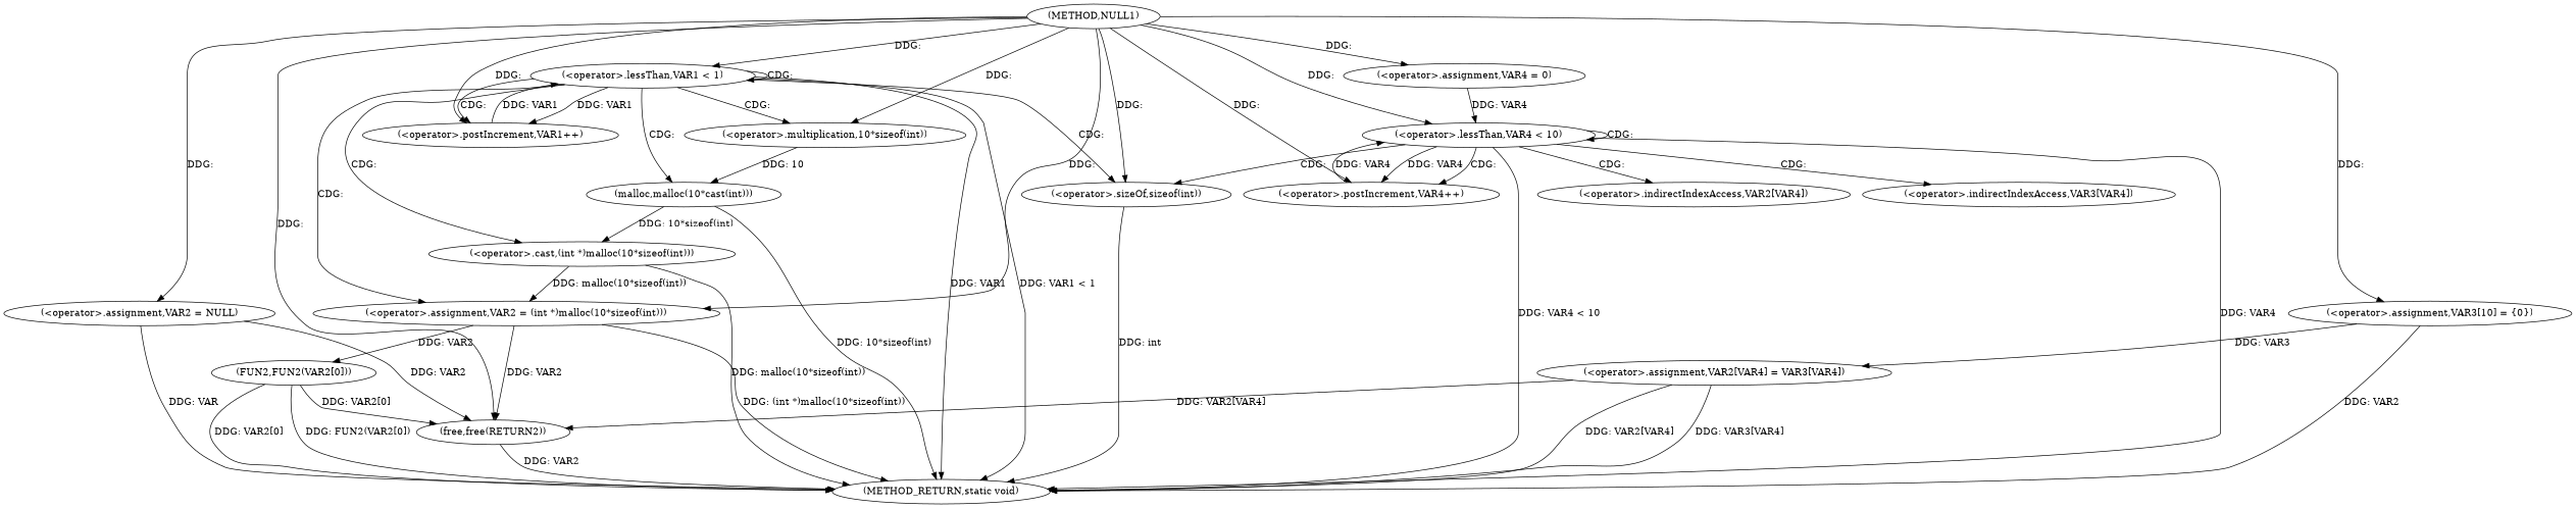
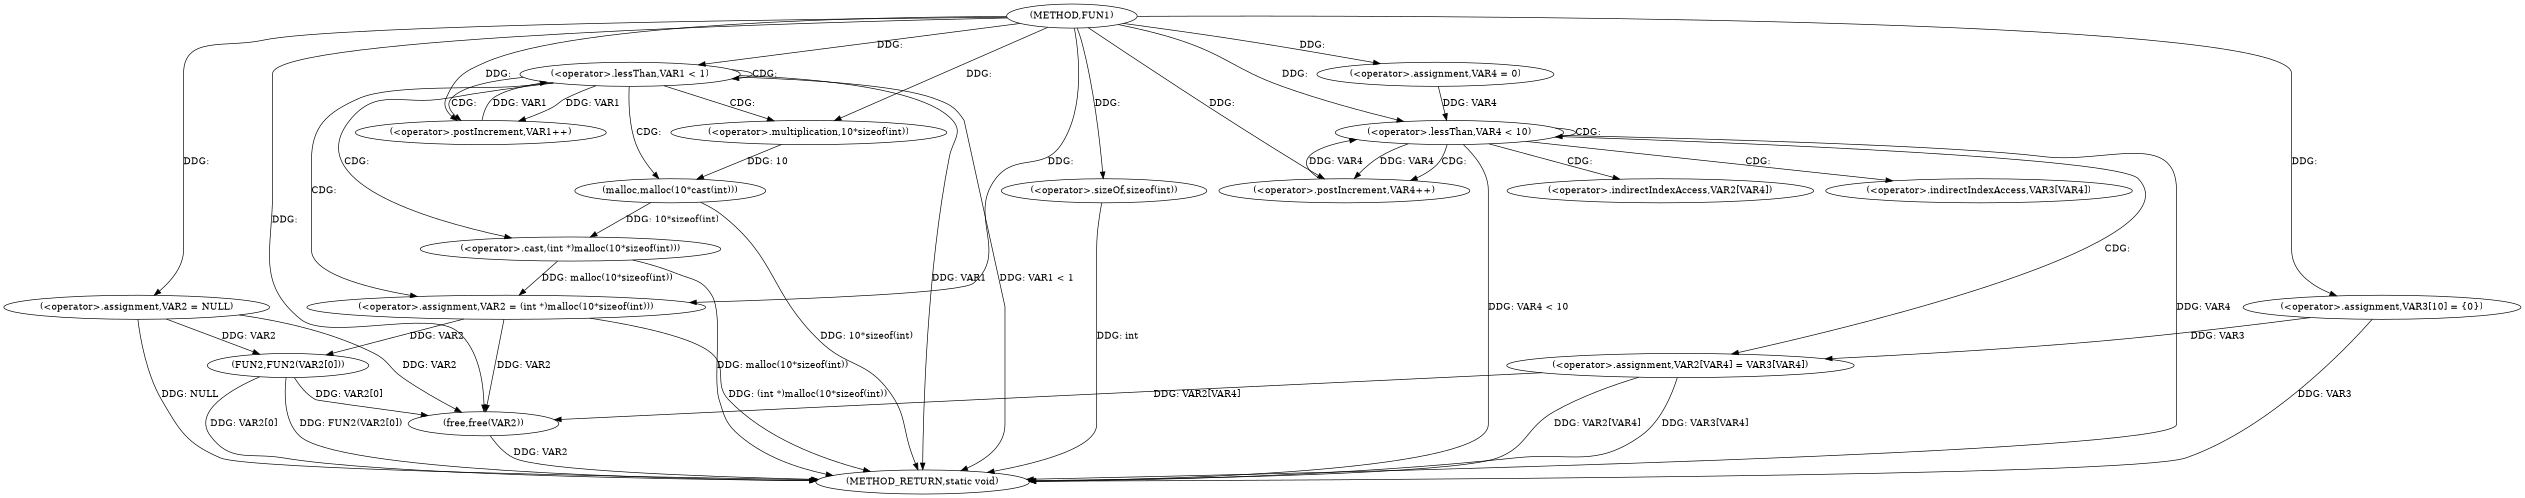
  digraph {
    fontname="DejaVu Serif"
    node [fontname="DejaVu Serif"]
    edge [fontname="DejaVu Serif"]
-   n1 [label="(METHOD,NULL1)"]
+   n1 [label="(METHOD,FUN1)"]
    n2 [label="(<operator>.assignment,VAR2 = NULL)"]
    n3 [label="(<operator>.lessThan,VAR1 < 1)"]
    n4 [label="(<operator>.postIncrement,VAR1++)"]
    n5 [label="(<operator>.assignment,VAR2 = (int *)malloc(10*sizeof(int)))"]
    n6 [label="(<operator>.multiplication,10*sizeof(int))"]
    n7 [label="(<operator>.sizeOf,sizeof(int))"]
    n8 [label="(<operator>.assignment,VAR3[10] = {0})"]
    n9 [label="(<operator>.assignment,VAR4 = 0)"]
    n10 [label="(<operator>.lessThan,VAR4 < 10)"]
    n11 [label="(<operator>.postIncrement,VAR4++)"]
-   n12 [label="(free,free(RETURN2))"]
+   n12 [label="(free,free(VAR2))"]
    n13 [label="(METHOD_RETURN,static void)"]
    n14 [label="(FUN2,FUN2(VAR2[0]))"]
    n15 [label="(<operator>.cast,(int *)malloc(10*sizeof(int)))"]
    n16 [label="(malloc,malloc(10*cast(int)))"]
    n17 [label="(<operator>.assignment,VAR2[VAR4] = VAR3[VAR4])"]
    n18 [label="(<operator>.indirectIndexAccess,VAR2[VAR4])"]
    n19 [label="(<operator>.indirectIndexAccess,VAR3[VAR4])"]
    n1 -> n2 [label="DDG: "]
    n1 -> n3 [label="DDG: "]
    n1 -> n4 [label="DDG: "]
    n1 -> n5 [label="DDG: "]
    n1 -> n6 [label="DDG: "]
    n1 -> n7 [label="DDG: "]
    n1 -> n8 [label="DDG: "]
    n1 -> n9 [label="DDG: "]
    n1 -> n10 [label="DDG: "]
    n1 -> n11 [label="DDG: "]
    n1 -> n12 [label="DDG: "]
    n2 -> n12 [label="DDG: VAR2"]
-   n2 -> n13 [label="DDG: VAR"]
+   n2 -> n13 [label="DDG: NULL"]
+   n2 -> n14 [label="DDG: VAR2"]
    n3 -> n3 [label="CDG: "]
    n3 -> n4 [label="DDG: VAR1"]
    n3 -> n4 [label="CDG: "]
    n3 -> n5 [label="CDG: "]
    n3 -> n6 [label="CDG: "]
-   n3 -> n7 [label="CDG: "]
    n3 -> n13 [label="DDG: VAR1"]
    n3 -> n13 [label="DDG: VAR1 < 1"]
    n3 -> n15 [label="CDG: "]
    n3 -> n16 [label="CDG: "]
    n4 -> n3 [label="DDG: VAR1"]
    n5 -> n12 [label="DDG: VAR2"]
    n5 -> n13 [label="DDG: (int *)malloc(10*sizeof(int))"]
    n5 -> n14 [label="DDG: VAR2"]
    n6 -> n16 [label="DDG: 10"]
    n7 -> n13 [label="DDG: int"]
-   n8 -> n13 [label="DDG: VAR2"]
+   n8 -> n13 [label="DDG: VAR3"]
    n8 -> n17 [label="DDG: VAR3"]
    n9 -> n10 [label="DDG: VAR4"]
    n10 -> n10 [label="CDG: "]
    n10 -> n11 [label="DDG: VAR4"]
    n10 -> n11 [label="CDG: "]
    n10 -> n13 [label="DDG: VAR4 < 10"]
    n10 -> n13 [label="DDG: VAR4"]
-   n10 -> n7 [label="CDG: "]
+   n10 -> n17 [label="CDG: "]
    n10 -> n18 [label="CDG: "]
    n10 -> n19 [label="CDG: "]
    n11 -> n10 [label="DDG: VAR4"]
    n12 -> n13 [label="DDG: VAR2"]
    n14 -> n12 [label="DDG: VAR2[0]"]
    n14 -> n13 [label="DDG: VAR2[0]"]
    n14 -> n13 [label="DDG: FUN2(VAR2[0])"]
    n15 -> n5 [label="DDG: malloc(10*sizeof(int))"]
    n15 -> n13 [label="DDG: malloc(10*sizeof(int))"]
    n16 -> n13 [label="DDG: 10*sizeof(int)"]
    n16 -> n15 [label="DDG: 10*sizeof(int)"]
    n17 -> n12 [label="DDG: VAR2[VAR4]"]
    n17 -> n13 [label="DDG: VAR2[VAR4]"]
    n17 -> n13 [label="DDG: VAR3[VAR4]"]
  }
